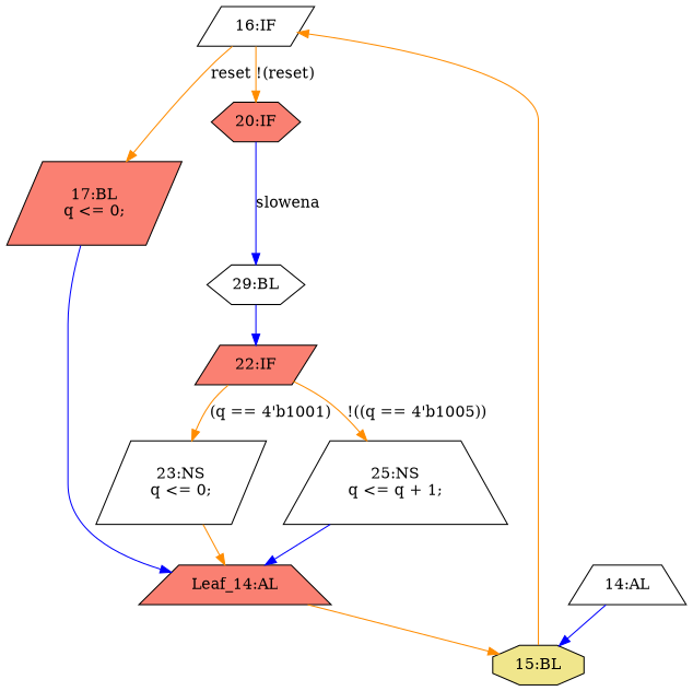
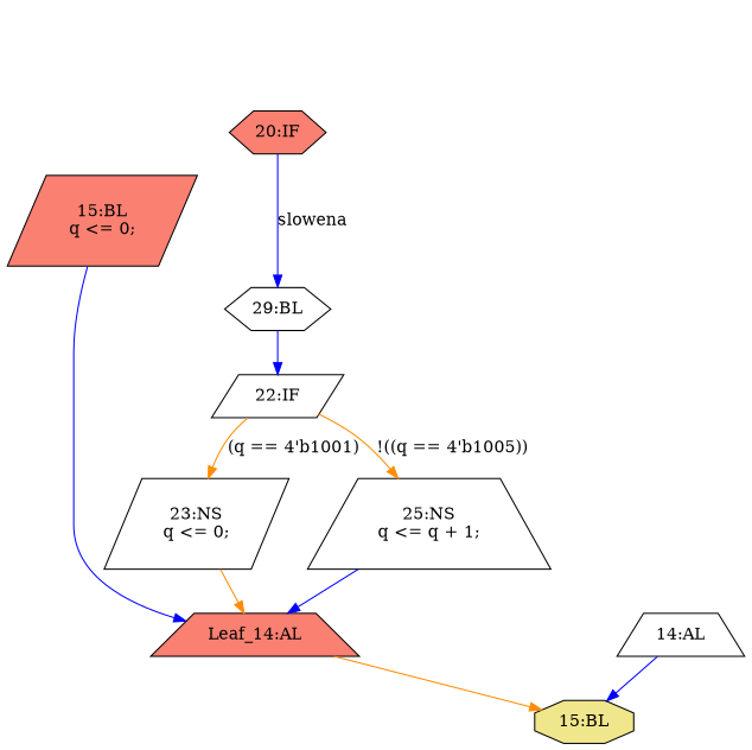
  strict digraph {
    fontname="DejaVu Serif"
    node [fillcolor=white fontname="DejaVu Serif" shape=parallelogram statements="[]" style=filled typ=IfStatement]
    edge [color=darkorange cond="[]" fontname="DejaVu Serif" lineno=None]
-   n1 [ast="<pyverilog.vparser.ast.IfStatement object at 0x7f7cfe296bd0>" label="16:IF"]
-   n2 [ast="<pyverilog.vparser.ast.Block object at 0x7f7cfe375410>" fillcolor=salmon label="17:BL\nq <= 0;" statements="[<pyverilog.vparser.ast.NonblockingSubstitution object at 0x7f7cfe296810>]" typ=Block]
+   n2 [ast="<pyverilog.vparser.ast.Block object at 0x7f7cfe375410>" fillcolor=salmon label="15:BL\nq <= 0;" statements="[<pyverilog.vparser.ast.NonblockingSubstitution object at 0x7f7cfe296810>]" typ=Block]
    n3 [ast="<pyverilog.vparser.ast.IfStatement object at 0x7f7cfe2e33d0>" fillcolor=salmon label="20:IF" shape=hexagon]
    n4 [def_var="['q']" fillcolor=salmon label="Leaf_14:AL" shape=trapezium statements="" typ=""]
    n5 [ast="<pyverilog.vparser.ast.Block object at 0x7f7cfe2e34d0>" label="29:BL" shape=hexagon typ=Block]
    n6 [ast="<pyverilog.vparser.ast.Block object at 0x7f7cfe3750d0>" fillcolor=khaki label="15:BL" shape=octagon typ=Block]
-   n7 [ast="<pyverilog.vparser.ast.IfStatement object at 0x7f7cfe28ecd0>" fillcolor=salmon label="22:IF"]
+   n7 [ast="<pyverilog.vparser.ast.IfStatement object at 0x7f7cfe28ecd0>" label="22:IF"]
    n8 [ast="<pyverilog.vparser.ast.NonblockingSubstitution object at 0x7f7cfe28ebd0>" label="23:NS\nq <= 0;" statements="[<pyverilog.vparser.ast.NonblockingSubstitution object at 0x7f7cfe28ebd0>]" typ=NonblockingSubstitution]
    n9 [ast="<pyverilog.vparser.ast.NonblockingSubstitution object at 0x7f7cfe2f1050>" label="25:NS\nq <= q + 1;" shape=trapezium statements="[<pyverilog.vparser.ast.NonblockingSubstitution object at 0x7f7cfe2f1050>]" typ=NonblockingSubstitution]
    n10 [ast="<pyverilog.vparser.ast.Always object at 0x7f7cfe375390>" clk_sens=True label="14:AL" sens="['clk']" shape=trapezium typ=Always use_var="['reset', 'q', 'slowena']"]
-   n1 -> n2 [cond="['reset']" label=reset lineno=16]
-   n1 -> n3 [cond="['reset']" label="!(reset)" lineno=16]
    n2 -> n4 [color=blue]
    n3 -> n5 [color=blue cond="['slowena']" label=slowena lineno=20]
    n4 -> n6 [cond="" lineno=""]
    n5 -> n7 [color=blue]
-   n6 -> n1
    n7 -> n8 [cond="['q']" label="(q == 4'b1001)" lineno=22]
    n7 -> n9 [cond="['q']" label="!((q == 4'b1005))" lineno=22]
    n8 -> n4
    n9 -> n4 [color=blue]
    n10 -> n6 [color=blue]
  }
